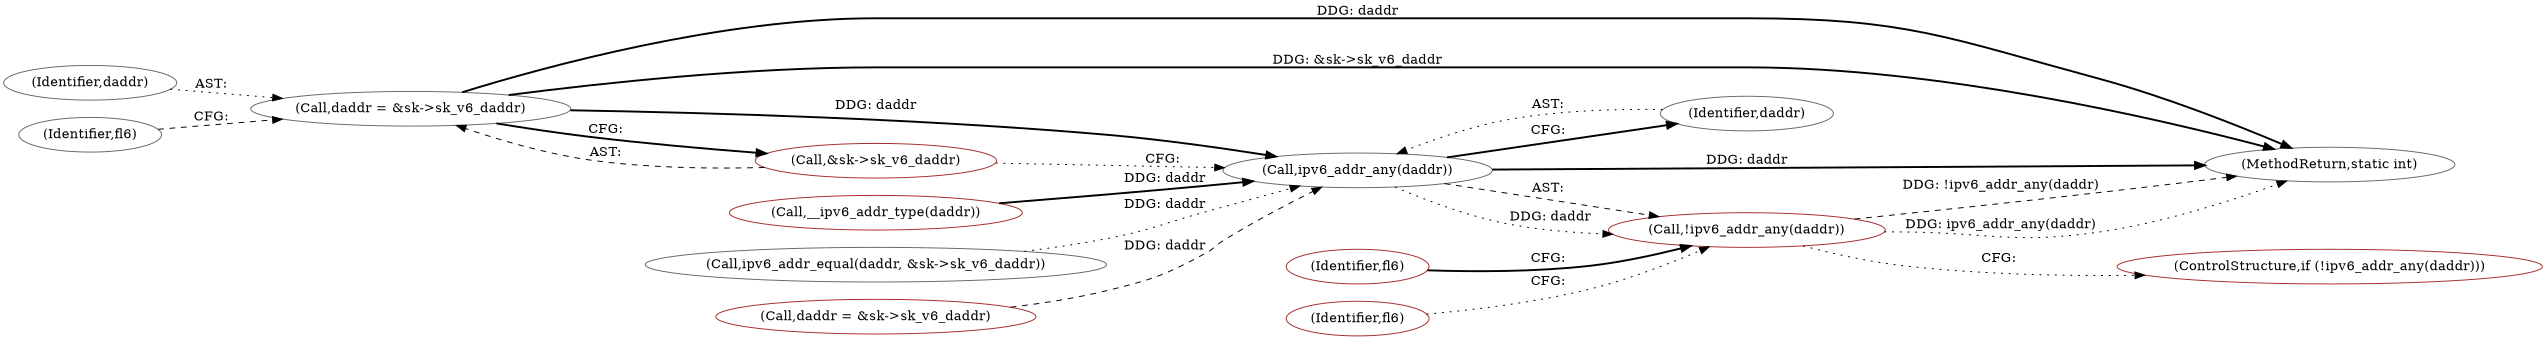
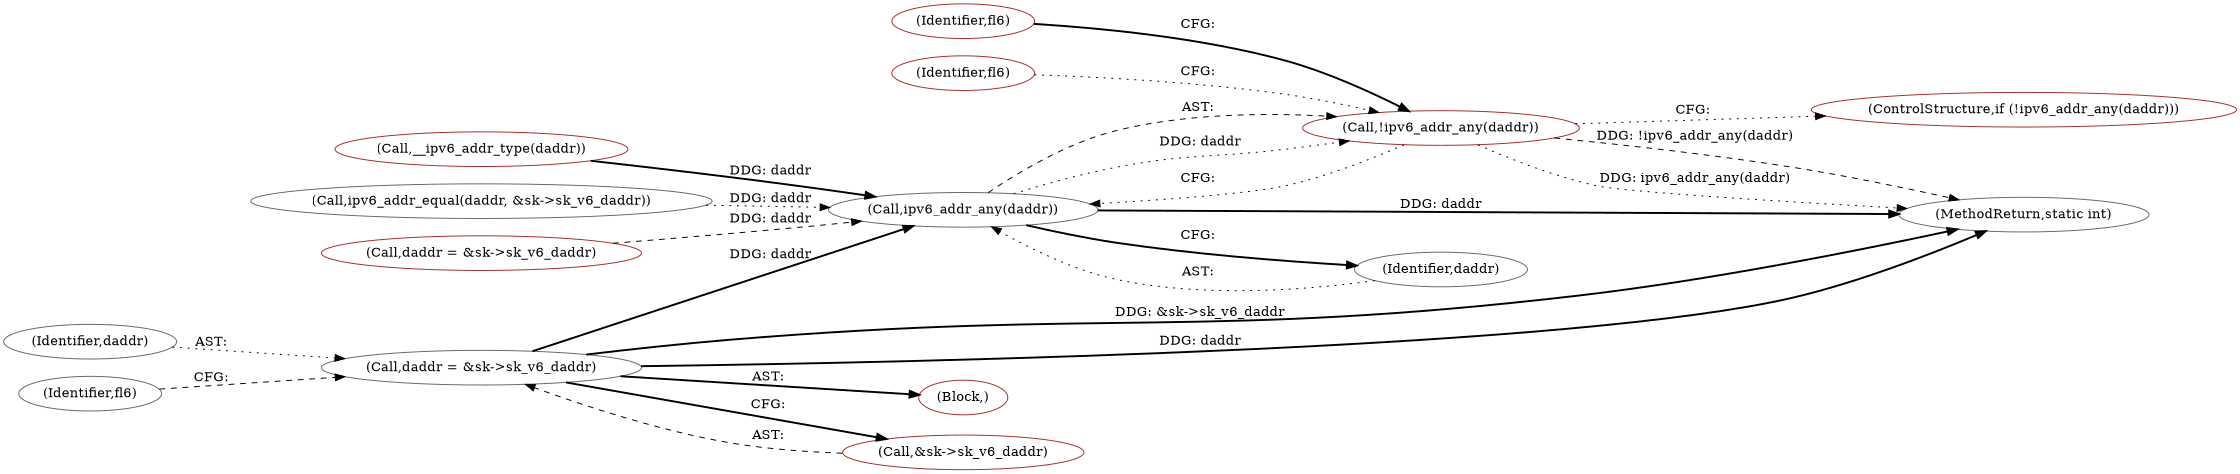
  digraph {
    rankdir=LR
    node [color=brown]
    edge [style=bold]
    n1 [color=gray40 label="(Call,daddr = &sk->sk_v6_daddr)"]
    n2 [color=gray40 label="(Call,ipv6_addr_any(daddr))"]
    n3 [color=gray40 label="(MethodReturn,static int)"]
+   n4 [label="(Block,)"]
    n5 [label="(Call,&sk->sk_v6_daddr)"]
    n6 [label="(Call,!ipv6_addr_any(daddr))"]
    n7 [color=gray40 label="(Identifier,daddr)"]
    n8 [label="(ControlStructure,if (!ipv6_addr_any(daddr)))"]
    n9 [color=gray40 label="(Identifier,daddr)"]
    n10 [label="(Call,__ipv6_addr_type(daddr))"]
    n11 [label="(Identifier,fl6)"]
    n12 [color=gray40 label="(Identifier,fl6)"]
    n13 [color=gray40 label="(Call,ipv6_addr_equal(daddr, &sk->sk_v6_daddr))"]
    n14 [label="(Call,daddr = &sk->sk_v6_daddr)"]
    n15 [label="(Identifier,fl6)"]
    n1 -> n2 [label="DDG: daddr"]
    n1 -> n3 [label="DDG: &sk->sk_v6_daddr"]
    n1 -> n3 [label="DDG: daddr"]
+   n1 -> n4 [label="AST: "]
    n1 -> n5 [label="CFG: "]
    n2 -> n3 [label="DDG: daddr"]
    n2 -> n6 [label="AST: " style=dashed]
    n2 -> n6 [label="DDG: daddr" style=dotted]
    n2 -> n7 [label="CFG: "]
    n5 -> n1 [label="AST: " style=dashed]
-   n5 -> n2 [label="CFG: " style=dotted]
+   n6 -> n2 [label="CFG: " style=dotted]
    n6 -> n3 [label="DDG: !ipv6_addr_any(daddr)" style=dashed]
    n6 -> n3 [label="DDG: ipv6_addr_any(daddr)" style=dotted]
    n6 -> n8 [label="CFG: " style=dotted]
    n7 -> n2 [label="AST: " style=dotted]
    n9 -> n1 [label="AST: " style=dotted]
    n10 -> n2 [label="DDG: daddr"]
    n11 -> n6 [label="CFG: "]
    n12 -> n1 [label="CFG: " style=dashed]
    n13 -> n2 [label="DDG: daddr" style=dotted]
    n14 -> n2 [label="DDG: daddr" style=dashed]
    n15 -> n6 [label="CFG: " style=dotted]
  }
